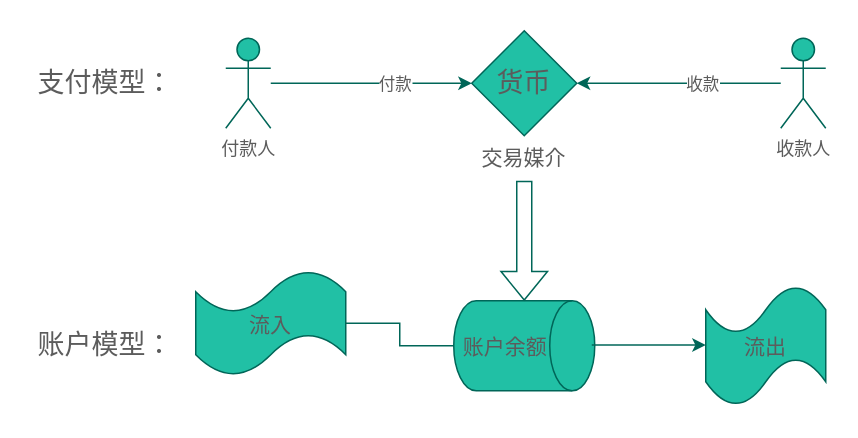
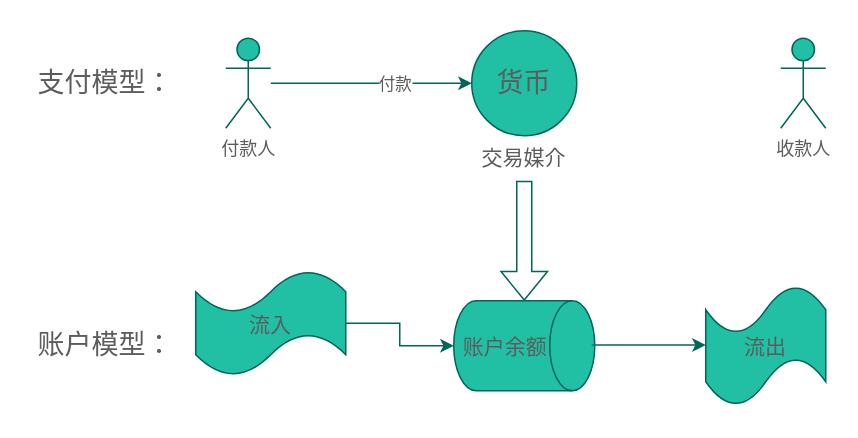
  <mxCell id="0" />
  <mxCell id="1" parent="0" />
  <mxCell id="2" value="付款人" style="shape=umlActor;verticalLabelPosition=bottom;verticalAlign=top;html=1;outlineConnect=0;fillColor=#21C0A5;strokeColor=#006658;fontColor=#5C5C5C;" parent="1" vertex="1"><mxGeometry x="150" y="25" width="30" height="60" as="geometry" /></mxCell>
  <mxCell id="3" value="收款人" style="shape=umlActor;verticalLabelPosition=bottom;verticalAlign=top;html=1;outlineConnect=0;fillColor=#21C0A5;strokeColor=#006658;fontColor=#5C5C5C;" parent="1" vertex="1"><mxGeometry x="520" y="25" width="30" height="60" as="geometry" /></mxCell>
- <mxCell id="4" value="&lt;font style=&quot;font-size: 18px;&quot;&gt;货币&lt;/font&gt;" style="rhombus;whiteSpace=wrap;html=1;aspect=fixed;fillColor=#21C0A5;strokeColor=#006658;fontColor=#5C5C5C;" parent="1" vertex="1"><mxGeometry x="314" y="20" width="70" height="70" as="geometry" /></mxCell>
+ <mxCell id="4" value="&lt;font style=&quot;font-size: 18px;&quot;&gt;货币&lt;/font&gt;" style="ellipse;whiteSpace=wrap;html=1;aspect=fixed;fillColor=#21C0A5;strokeColor=#006658;fontColor=#5C5C5C;" parent="1" vertex="1"><mxGeometry x="314" y="20" width="70" height="70" as="geometry" /></mxCell>
  <mxCell id="5" value="" style="endArrow=classic;html=1;rounded=0;entryX=0;entryY=0.5;entryDx=0;entryDy=0;strokeColor=#006658;fontColor=#5C5C5C;" parent="1" target="4" edge="1"><mxGeometry relative="1" as="geometry"><mxPoint x="180" y="55" as="sourcePoint" /><mxPoint x="250" y="55" as="targetPoint" /></mxGeometry></mxCell>
  <mxCell id="6" value="付款" style="edgeLabel;resizable=0;html=1;align=center;verticalAlign=middle;fontColor=#5C5C5C;" parent="5" connectable="0" vertex="1"><mxGeometry relative="1" as="geometry"><mxPoint x="15" as="offset" /></mxGeometry></mxCell>
- <mxCell id="7" value="" style="endArrow=classic;html=1;rounded=0;entryX=1;entryY=0.5;entryDx=0;entryDy=0;strokeColor=#006658;fontColor=#5C5C5C;" parent="1" source="3" target="4" edge="1"><mxGeometry relative="1" as="geometry"><mxPoint x="384" y="54.5" as="sourcePoint" /><mxPoint x="518" y="54.5" as="targetPoint" /></mxGeometry></mxCell>
- <mxCell id="8" value="收款" style="edgeLabel;resizable=0;html=1;align=center;verticalAlign=middle;fontColor=#5C5C5C;" parent="7" connectable="0" vertex="1"><mxGeometry relative="1" as="geometry"><mxPoint x="15" as="offset" /></mxGeometry></mxCell>
  <mxCell id="9" value="&lt;font style=&quot;font-size: 14px;&quot;&gt;交易媒介&lt;/font&gt;" style="text;html=1;strokeColor=none;fillColor=none;align=center;verticalAlign=middle;whiteSpace=wrap;rounded=0;fontColor=#5C5C5C;" parent="1" vertex="1"><mxGeometry x="319" y="90" width="60" height="30" as="geometry" /></mxCell>
  <mxCell id="10" value="&lt;font style=&quot;font-size: 18px;&quot;&gt;支付模型：&lt;/font&gt;" style="text;html=1;strokeColor=none;fillColor=none;align=center;verticalAlign=middle;whiteSpace=wrap;rounded=0;fontColor=#5C5C5C;" parent="1" vertex="1"><mxGeometry x="20" y="40" width="100" height="30" as="geometry" /></mxCell>
- <mxCell id="11" value="" style="edgeStyle=orthogonalEdgeStyle;rounded=0;orthogonalLoop=1;jettySize=auto;html=1;fontSize=18;strokeColor=#006658;fontColor=#5C5C5C;endArrow=none;" parent="1" source="12" target="14" edge="1"><mxGeometry relative="1" as="geometry" /></mxCell>
+ <mxCell id="11" value="" style="edgeStyle=orthogonalEdgeStyle;rounded=0;orthogonalLoop=1;jettySize=auto;html=1;fontSize=18;strokeColor=#006658;fontColor=#5C5C5C;" parent="1" source="12" target="14" edge="1"><mxGeometry relative="1" as="geometry" /></mxCell>
  <mxCell id="12" value="&lt;font style=&quot;font-size: 14px;&quot;&gt;流入&lt;/font&gt;" style="shape=tape;whiteSpace=wrap;html=1;fontSize=18;fillColor=#21C0A5;strokeColor=#006658;fontColor=#5C5C5C;" parent="1" vertex="1"><mxGeometry x="130" y="180" width="100" height="70" as="geometry" /></mxCell>
  <mxCell id="13" value="&lt;font style=&quot;font-size: 14px;&quot;&gt;流出&lt;/font&gt;" style="shape=tape;whiteSpace=wrap;html=1;fontSize=18;fillColor=#21C0A5;strokeColor=#006658;fontColor=#5C5C5C;" parent="1" vertex="1"><mxGeometry x="470" y="190" width="80" height="80" as="geometry" /></mxCell>
  <mxCell id="14" value="&lt;font style=&quot;font-size: 14px;&quot;&gt;账户余额&lt;/font&gt;" style="shape=cylinder3;whiteSpace=wrap;html=1;boundedLbl=1;backgroundOutline=1;size=15;fontSize=18;direction=south;fillColor=#21C0A5;strokeColor=#006658;fontColor=#5C5C5C;" parent="1" vertex="1"><mxGeometry x="302" y="200" width="94" height="60" as="geometry" /></mxCell>
  <mxCell id="15" value="&lt;font style=&quot;font-size: 18px;&quot;&gt;账户模型：&lt;/font&gt;" style="text;html=1;strokeColor=none;fillColor=none;align=center;verticalAlign=middle;whiteSpace=wrap;rounded=0;fontColor=#5C5C5C;" parent="1" vertex="1"><mxGeometry x="20" y="215" width="100" height="30" as="geometry" /></mxCell>
  <mxCell id="16" value="" style="edgeStyle=orthogonalEdgeStyle;rounded=0;orthogonalLoop=1;jettySize=auto;html=1;fontSize=18;strokeColor=#006658;fontColor=#5C5C5C;" parent="1" target="13" edge="1"><mxGeometry relative="1" as="geometry"><mxPoint x="394" y="229.5" as="sourcePoint" /><mxPoint x="464" y="229.5" as="targetPoint" /></mxGeometry></mxCell>
  <mxCell id="17" value="" style="shape=flexArrow;endArrow=classic;html=1;rounded=0;fontSize=14;exitX=0.5;exitY=1;exitDx=0;exitDy=0;strokeColor=#006658;fontColor=#5C5C5C;" parent="1" source="9" target="14" edge="1"><mxGeometry width="50" height="50" relative="1" as="geometry"><mxPoint x="340" y="135" as="sourcePoint" /><mxPoint x="390" y="85" as="targetPoint" /></mxGeometry></mxCell>
